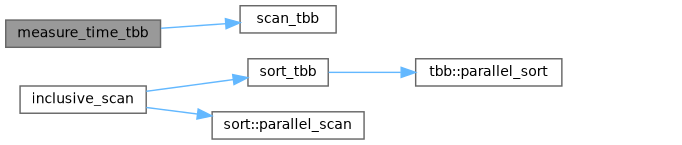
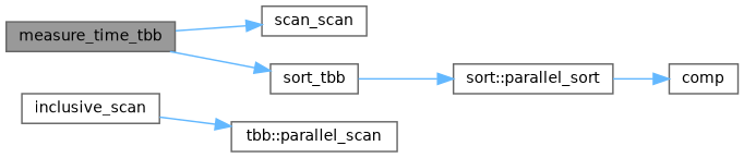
  digraph {
    rankdir=LR
    node [color=grey40 fillcolor=white fontname=Helvetica fontsize=10 shape=box style=filled]
    edge [color=steelblue1 fontname=Helvetica fontsize=10 labelfontname=Helvetica labelfontsize=10 style=solid]
    n1 [color=gray40 fillcolor=grey60 fontcolor=black height=0.2 label=measure_time_tbb width=0.4]
-   n2 [height=0.2 label=scan_tbb width=0.4]
+   n2 [height=0.2 label=scan_scan width=0.4]
    n3 [height=0.2 label=sort_tbb width=0.4]
-   n4 [height=0.2 label="tbb::parallel_sort" width=0.4]
+   n4 [height=0.2 label="sort::parallel_sort" width=0.4]
    n5 [height=0.2 label=inclusive_scan width=0.4]
-   n6 [height=0.2 label="sort::parallel_scan" width=0.4]
+   n6 [height=0.2 label="tbb::parallel_scan" width=0.4]
+   n7 [height=0.2 label=comp width=0.4]
    n1 -> n2
-   n5 -> n3
+   n1 -> n3
    n3 -> n4
+   n4 -> n7
    n5 -> n6
  }
